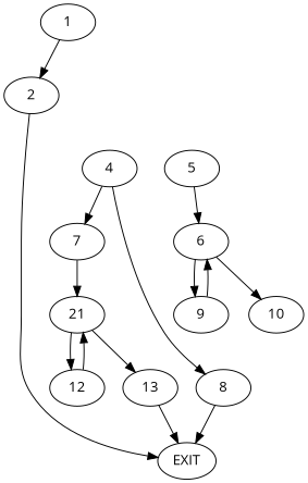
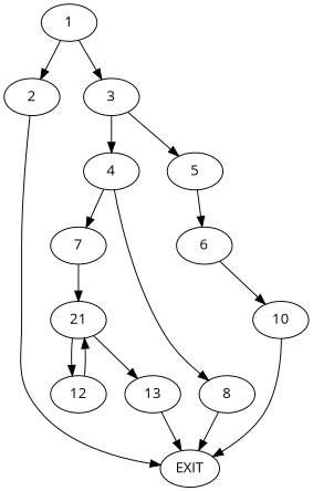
  digraph {
    fontname="Open Sans"
    node [fontname="Open Sans"]
    edge [fontname="Open Sans"]
    1
    2
+   3
    n4 [label=EXIT]
    4
    5
    7
    8
    6
    n10 [label=21]
-   9
    10
    12
    13
    1 -> 2
+   1 -> 3
    2 -> n4
+   3 -> 4
+   3 -> 5
    4 -> 7
    4 -> 8
    5 -> 6
    7 -> n10
    8 -> n4
-   6 -> 9
    6 -> 10
    n10 -> 12
    n10 -> 13
-   9 -> 6
+   10 -> n4
    12 -> n10
    13 -> n4
  }
